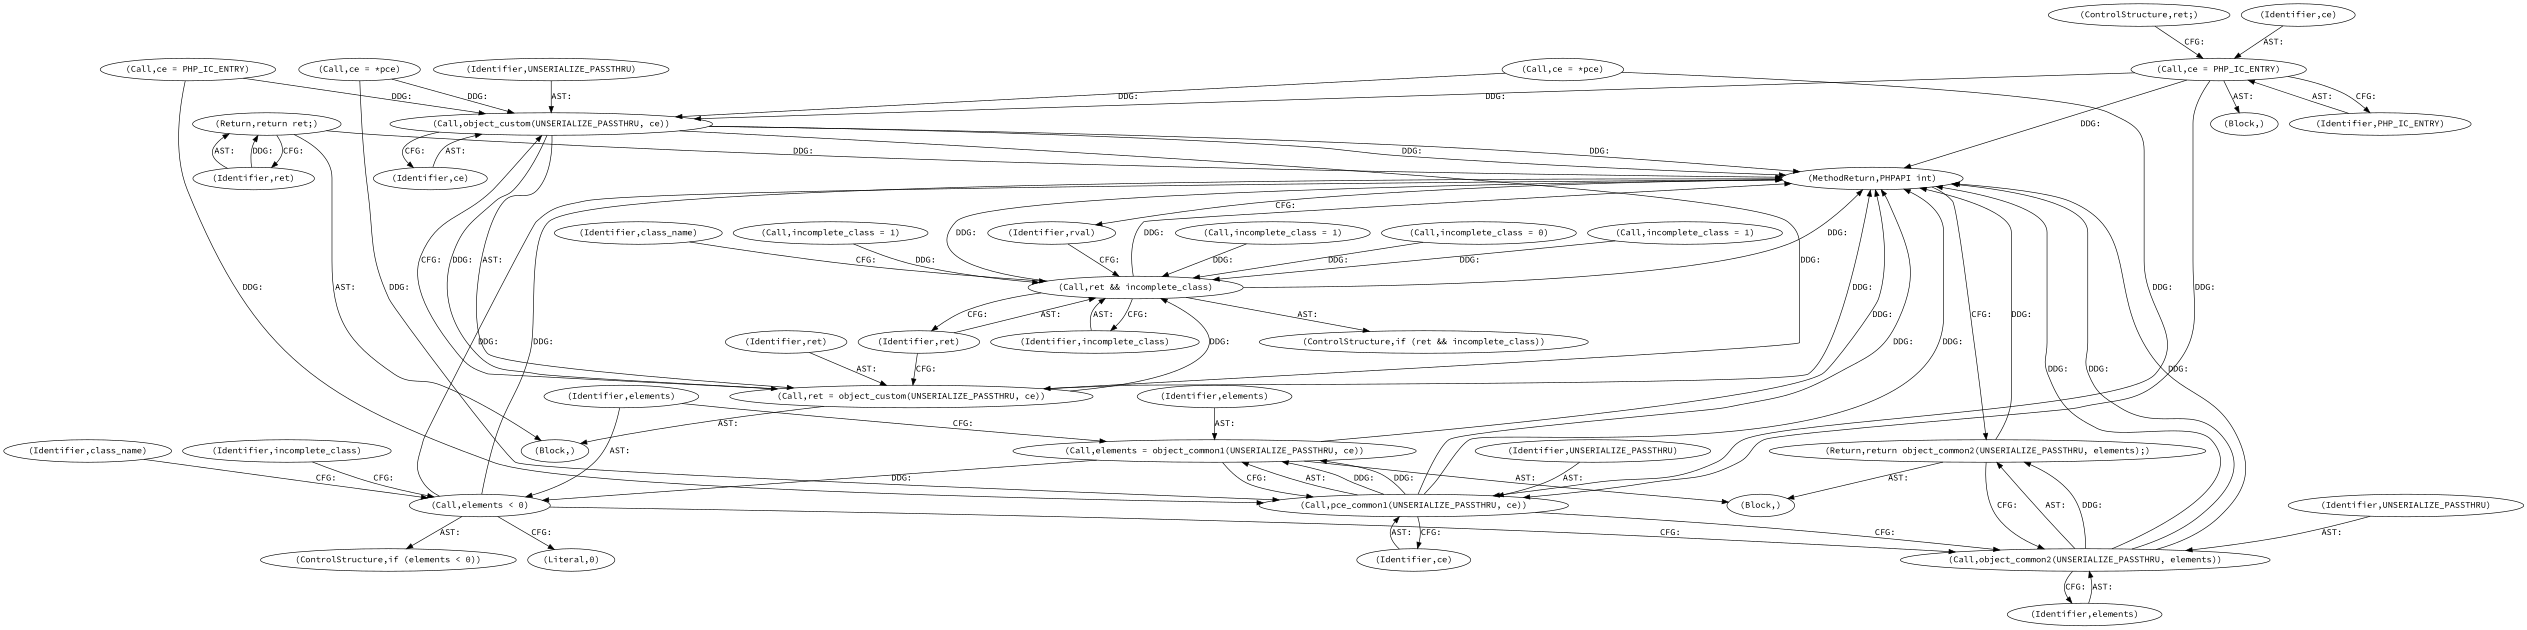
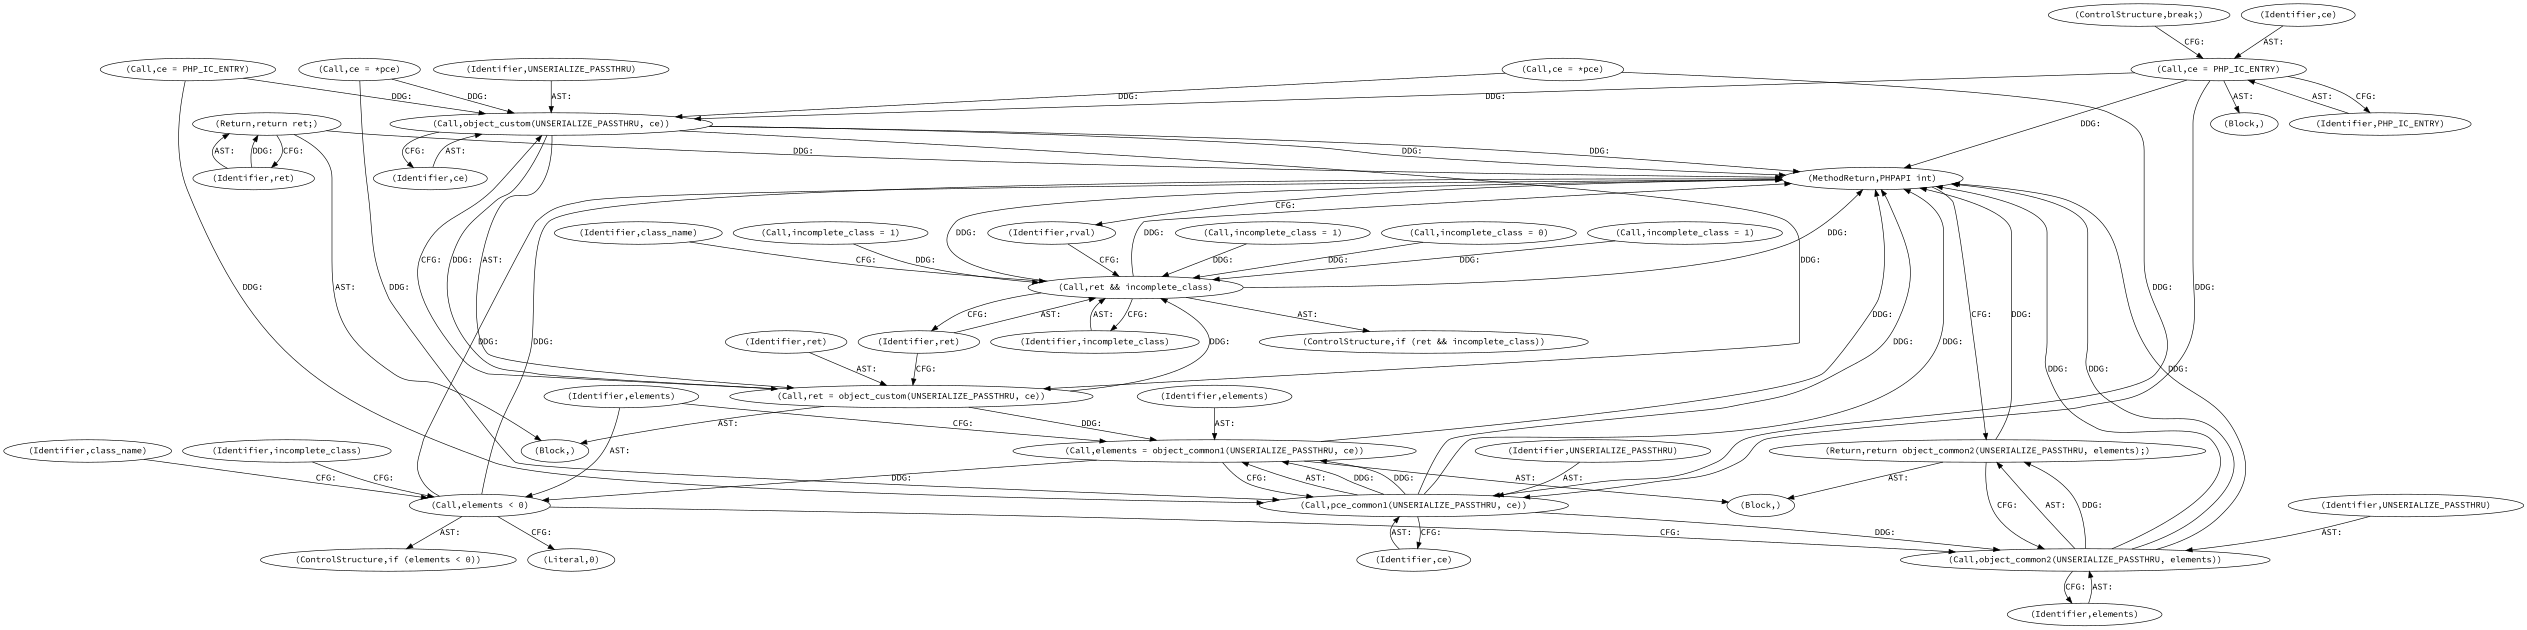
  digraph {
    fontname="Source Code Pro"
    node [fontname="Source Code Pro"]
    edge [fontname="Source Code Pro"]
    n1 [label="(Call,ce = PHP_IC_ENTRY)"]
    n2 [label="(Call,object_custom(UNSERIALIZE_PASSTHRU, ce))"]
    n3 [label="(Call,pce_common1(UNSERIALIZE_PASSTHRU, ce))"]
    n4 [label="(MethodReturn,PHPAPI int)"]
    n5 [label="(Block,)"]
    n6 [label="(Identifier,PHP_IC_ENTRY)"]
    n7 [label="(Call,ret = object_custom(UNSERIALIZE_PASSTHRU, ce))"]
    n8 [label="(Identifier,ce)"]
    n9 [label="(Call,elements = object_common1(UNSERIALIZE_PASSTHRU, ce))"]
    n10 [label="(Call,object_common2(UNSERIALIZE_PASSTHRU, elements))"]
    n11 [label="(Identifier,ce)"]
    n12 [label="(Return,return object_common2(UNSERIALIZE_PASSTHRU, elements);)"]
    n13 [label="(Identifier,rval)"]
    n14 [label="(Call,ret && incomplete_class)"]
    n15 [label="(Block,)"]
    n16 [label="(Identifier,ret)"]
    n17 [label="(Identifier,incomplete_class)"]
    n18 [label="(ControlStructure,if (ret && incomplete_class))"]
    n19 [label="(Return,return ret;)"]
    n20 [label="(Identifier,ret)"]
    n21 [label="(Call,elements < 0)"]
    n22 [label="(Block,)"]
    n23 [label="(Identifier,elements)"]
    n24 [label="(Literal,0)"]
    n25 [label="(ControlStructure,if (elements < 0))"]
-   n26 [label="(ControlStructure,ret;)"]
+   n26 [label="(ControlStructure,break;)"]
    n27 [label="(Call,incomplete_class = 0)"]
    n28 [label="(Identifier,elements)"]
    n29 [label="(Call,incomplete_class = 1)"]
    n30 [label="(Identifier,class_name)"]
    n31 [label="(Identifier,ce)"]
    n32 [label="(Identifier,class_name)"]
    n33 [label="(Identifier,UNSERIALIZE_PASSTHRU)"]
    n34 [label="(Identifier,elements)"]
    n35 [label="(Call,ce = PHP_IC_ENTRY)"]
    n36 [label="(Identifier,UNSERIALIZE_PASSTHRU)"]
    n37 [label="(Call,incomplete_class = 1)"]
    n38 [label="(Identifier,incomplete_class)"]
    n39 [label="(Identifier,ret)"]
    n40 [label="(Identifier,UNSERIALIZE_PASSTHRU)"]
    n41 [label="(Call,incomplete_class = 1)"]
    n42 [label="(Call,ce = *pce)"]
    n43 [label="(Call,ce = *pce)"]
    n1 -> n2 [label="DDG: "]
    n1 -> n3 [label="DDG: "]
    n1 -> n4 [label="DDG: "]
    n1 -> n5 [label="AST: "]
    n1 -> n6 [label="CFG: "]
    n2 -> n4 [label="DDG: "]
    n2 -> n4 [label="DDG: "]
    n2 -> n7 [label="AST: "]
    n2 -> n7 [label="DDG: "]
    n2 -> n7 [label="DDG: "]
    n2 -> n8 [label="CFG: "]
    n3 -> n4 [label="DDG: "]
    n3 -> n4 [label="DDG: "]
    n3 -> n9 [label="AST: "]
    n3 -> n9 [label="DDG: "]
    n3 -> n9 [label="DDG: "]
-   n3 -> n10 [label="CFG: "]
+   n3 -> n10 [label="DDG: "]
    n3 -> n11 [label="CFG: "]
    n4 -> n12 [label="CFG: "]
    n4 -> n13 [label="CFG: "]
    n6 -> n1 [label="AST: "]
    n7 -> n2 [label="CFG: "]
-   n7 -> n4 [label="DDG: "]
+   n7 -> n9 [label="DDG: "]
    n7 -> n14 [label="DDG: "]
    n7 -> n15 [label="AST: "]
    n8 -> n2 [label="AST: "]
    n9 -> n3 [label="CFG: "]
    n9 -> n4 [label="DDG: "]
    n9 -> n21 [label="DDG: "]
    n9 -> n22 [label="AST: "]
    n10 -> n4 [label="DDG: "]
    n10 -> n4 [label="DDG: "]
    n10 -> n4 [label="DDG: "]
    n10 -> n12 [label="AST: "]
    n10 -> n12 [label="DDG: "]
    n10 -> n23 [label="CFG: "]
    n11 -> n3 [label="AST: "]
    n12 -> n4 [label="DDG: "]
    n12 -> n10 [label="CFG: "]
    n12 -> n22 [label="AST: "]
    n13 -> n14 [label="CFG: "]
    n14 -> n4 [label="DDG: "]
    n14 -> n4 [label="DDG: "]
    n14 -> n4 [label="DDG: "]
    n14 -> n16 [label="CFG: "]
    n14 -> n17 [label="CFG: "]
    n14 -> n18 [label="AST: "]
    n16 -> n7 [label="CFG: "]
    n16 -> n14 [label="AST: "]
    n17 -> n14 [label="AST: "]
    n19 -> n4 [label="DDG: "]
    n19 -> n15 [label="AST: "]
    n19 -> n20 [label="CFG: "]
    n20 -> n19 [label="AST: "]
    n20 -> n19 [label="DDG: "]
    n21 -> n4 [label="DDG: "]
    n21 -> n4 [label="DDG: "]
    n21 -> n10 [label="CFG: "]
    n21 -> n24 [label="CFG: "]
    n21 -> n25 [label="AST: "]
    n23 -> n10 [label="AST: "]
    n26 -> n1 [label="CFG: "]
    n27 -> n14 [label="DDG: "]
    n28 -> n9 [label="AST: "]
    n29 -> n14 [label="DDG: "]
    n30 -> n14 [label="CFG: "]
    n31 -> n1 [label="AST: "]
    n32 -> n21 [label="CFG: "]
    n33 -> n10 [label="AST: "]
    n34 -> n9 [label="CFG: "]
    n34 -> n21 [label="AST: "]
    n35 -> n2 [label="DDG: "]
    n35 -> n3 [label="DDG: "]
    n36 -> n3 [label="AST: "]
    n37 -> n14 [label="DDG: "]
    n38 -> n21 [label="CFG: "]
    n39 -> n7 [label="AST: "]
    n40 -> n2 [label="AST: "]
    n41 -> n14 [label="DDG: "]
    n42 -> n2 [label="DDG: "]
    n42 -> n3 [label="DDG: "]
    n43 -> n2 [label="DDG: "]
    n43 -> n3 [label="DDG: "]
  }
